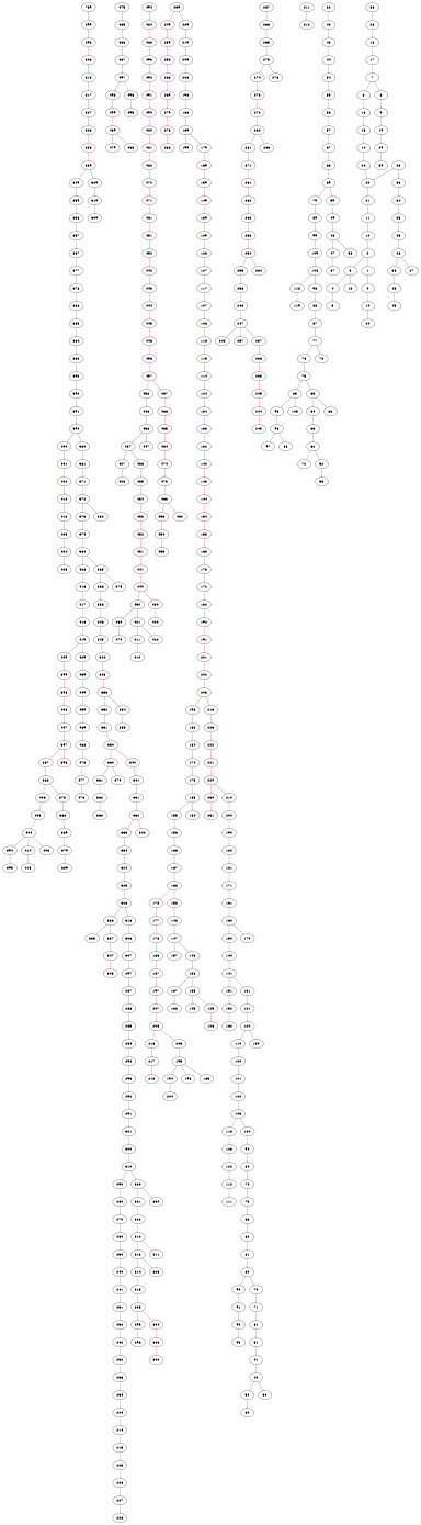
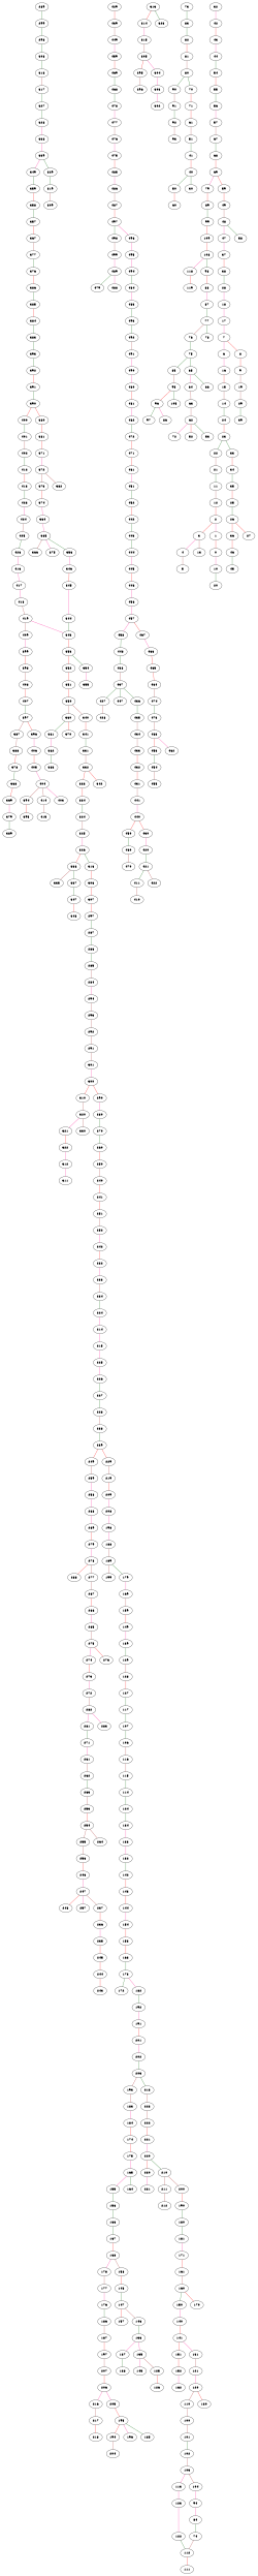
  graph {
    edge [color=red]
-   289 [label=789]
+   289
    299
    298
    308
    318
    317
    327
    328
    338
    339
    349
    329
    359
    319
    358
    357
    367
    377
    376
    386
    385
    384
    383
    393
    392
    391
    390
    400
    380
    401
    381
    402
    412
    413
    423
    424
    425
    426
    416
    417
    418
    419
    409
    429
    399
    439
    398
    408
    407
    397
    387
    396
    388
    406
    378
    368
    369
    379
    389
    405
    404
    394
    414
    403
    395
    415
    449
    459
    469
    468
    478
    477
    476
    475
    485
    486
    487
    497
    498
    496
    499
    495
    489
    479
    488
    494
    484
    483
    493
    492
    491
    490
    480
    481
    482
    472
    471
    461
    451
    452
    442
    443
    444
    445
    446
    456
    457
    458
    467
    448
    466
    438
    437
    427
    447
    436
    428
    435
    434
    433
    432
    431
    441
    440
    450
    430
    460
    420
    470
    421
    411
    422
    410
    465
    464
    474
    473
    463
    453
    462
    454
    455
    371
    372
    373
    382
    374
    364
    365
    366
    375
    356
    346
    345
    344
    343
    353
    352
    354
    351
    355
    350
    360
    340
    361
    370
    341
    362
    363
    331
    332
    333
    342
    334
    324
    325
    326
    336
    316
    335
    337
    306
    347
    348
    307
    297
    287
    286
    285
    284
    294
    293
    292
    291
    301
    300
    310
    290
    320
    280
    321
    330
    322
    312
    313
    311
    314
    323
    315
    305
    295
    304
    296
    303
    302
    270
    260
    250
    240
    241
    251
    252
    242
    232
    233
    234
    224
    214
    215
    225
    226
    227
    228
+   238
    239
    249
    229
    259
    219
    258
    268
    269
    279
    278
    288
+   277
    267
    266
    265
    275
    274
    276
    273
    272
    282
    281
    283
    271
    261
    262
    263
    253
    254
    255
    264
    256
    246
    247
    248
    257
    237
    236
    235
    245
    244
    243
    209
    208
    198
    188
    189
    199
    179
    169
    159
    149
    139
    129
    128
    127
    117
    107
    106
    116
    115
    114
    124
    134
    133
    132
    142
    143
    144
    154
    153
    163
    173
    172
    182
    192
    191
    201
    202
    203
    193
    213
    183
    223
    184
    174
    175
    165
    155
    164
    156
    166
    167
    168
    178
    158
    177
    148
    176
    186
    187
    197
    207
    206
    216
    205
    217
    195
    218
    194
    196
    185
    204
    147
    157
    146
    136
    137
    135
    138
    145
    125
    126
    222
    221
    220
    230
    210
    231
    211
    200
    212
    190
    180
    181
    171
    161
    160
    150
    170
    140
    141
    151
    131
    152
    121
    162
    120
    110
    130
    100
    101
    102
    103
    113
    104
    123
    94
    122
    112
    111
    84
    74
    73
    83
    82
    81
    80
    90
    70
    91
    71
    92
    93
    61
    51
    41
    40
    50
    30
    60
    32
    42
    43
    44
    54
    55
    56
    57
    67
    68
    69
    79
    59
    89
    49
    99
    109
    108
    118
    98
    119
    88
    87
    77
    76
    78
    75
    85
    65
    95
    64
    66
    96
    105
    97
    86
    63
    62
    72
    52
    53
    48
    47
    58
    37
    38
    28
    18
    17
    7
    6
    8
    16
    9
    15
    14
    24
    23
    22
    33
    21
    34
    11
    12
    2
    3
    1
    4
    13
    0
    5
    10
    20
    35
    25
    26
    36
    27
    46
    45
    19
    29
    39
    309
    289 -- 299 [color=darkgreen]
    299 -- 298 [color=darkgreen]
-   298 -- 308 [color=deeppink]
+   298 -- 308 [color=darkgreen]
    308 -- 318 [color=darkgreen]
    318 -- 317 [color=brown]
    317 -- 327 [color=darkgreen]
    327 -- 328 [color=darkgreen]
    328 -- 338 [color=deeppink]
    338 -- 339 [color=deeppink]
    339 -- 349 [color=deeppink]
    339 -- 329 [color=darkgreen]
    349 -- 359 [color=darkgreen]
    329 -- 319 [color=darkgreen]
    359 -- 358
    319 -- 309 [color=brown]
    358 -- 357 [color=darkgreen]
    357 -- 367
    367 -- 377 [color=brown]
    377 -- 376 [color=darkgreen]
    376 -- 386
    386 -- 385 [color=darkgreen]
    385 -- 384
    384 -- 383 [color=darkgreen]
    383 -- 393 [color=darkgreen]
    393 -- 392 [color=darkgreen]
    392 -- 391
    391 -- 390 [color=darkgreen]
    390 -- 400
    390 -- 380
    400 -- 401 [color=darkgreen]
    380 -- 381
    401 -- 402 [color=brown]
    381 -- 371
    402 -- 412 [color=darkgreen]
    412 -- 413
    413 -- 423 [color=darkgreen]
    423 -- 424 [color=deeppink]
    424 -- 425 [color=brown]
-   364 -- 426 [color=darkgreen]
+   425 -- 426 [color=darkgreen]
    426 -- 416 [color=deeppink]
    416 -- 417 [color=deeppink]
    417 -- 418 [color=deeppink]
    418 -- 419 [color=brown]
    419 -- 409 [color=brown]
-   419 -- 429 [color=deeppink]
+   419 -- 343 [color=deeppink]
    409 -- 399 [color=deeppink]
    429 -- 439
    399 -- 398
    439 -- 449 [color=brown]
    398 -- 408 [color=brown]
    408 -- 407
    407 -- 397 [color=darkgreen]
    397 -- 387 [color=brown]
    397 -- 396
    387 -- 388 [color=brown]
-   388 -- 406 [color=deeppink]
+   396 -- 406 [color=deeppink]
    388 -- 378
    406 -- 405
    378 -- 368 [color=darkgreen]
    368 -- 369
    369 -- 379 [color=deeppink]
    379 -- 389 [color=darkgreen]
    405 -- 404 [color=deeppink]
    404 -- 394 [color=brown]
    404 -- 414 [color=brown]
    404 -- 403 [color=deeppink]
    394 -- 395
    414 -- 415 [color=brown]
    449 -- 459 [color=deeppink]
    459 -- 469
    469 -- 468 [color=darkgreen]
    468 -- 478 [color=darkgreen]
    478 -- 477 [color=deeppink]
    477 -- 476 [color=brown]
+   476 -- 475 [color=deeppink]
    475 -- 485
    485 -- 486 [color=deeppink]
    486 -- 487 [color=brown]
    487 -- 497
    497 -- 498 [color=darkgreen]
    497 -- 496 [color=deeppink]
    498 -- 499 [color=brown]
    496 -- 495 [color=deeppink]
    499 -- 489 [color=deeppink]
+   495 -- 494 [color=deeppink]
    489 -- 479 [color=darkgreen]
    489 -- 488 [color=deeppink]
    494 -- 484 [color=darkgreen]
    484 -- 483 [color=deeppink]
    483 -- 493 [color=darkgreen]
    493 -- 492 [color=darkgreen]
    492 -- 491 [color=brown]
    491 -- 490 [color=deeppink]
    490 -- 480 [color=deeppink]
    480 -- 481
    481 -- 482 [color=deeppink]
    482 -- 472 [color=darkgreen]
    472 -- 471
    471 -- 461
    461 -- 451 [color=deeppink]
    451 -- 452 [color=darkgreen]
    452 -- 442
    442 -- 443 [color=darkgreen]
    443 -- 444 [color=darkgreen]
    444 -- 445 [color=deeppink]
    445 -- 446
    446 -- 456 [color=deeppink]
    456 -- 457 [color=deeppink]
    457 -- 458 [color=deeppink]
    457 -- 467
    458 -- 448 [color=darkgreen]
    467 -- 466 [color=deeppink]
    448 -- 438 [color=darkgreen]
    466 -- 465
    438 -- 437 [color=brown]
    437 -- 427 [color=darkgreen]
-   438 -- 447 [color=darkgreen]
+   437 -- 447 [color=darkgreen]
    437 -- 436 [color=darkgreen]
    427 -- 428 [color=brown]
    436 -- 435 [color=darkgreen]
    435 -- 434 [color=brown]
    434 -- 433 [color=brown]
    433 -- 432
    432 -- 431
    431 -- 441 [color=brown]
    441 -- 440 [color=deeppink]
    440 -- 450
    440 -- 430
    450 -- 460 [color=darkgreen]
    430 -- 420 [color=deeppink]
    460 -- 470 [color=brown]
-   450 -- 421 [color=darkgreen]
+   420 -- 421 [color=darkgreen]
    421 -- 411 [color=darkgreen]
    421 -- 422 [color=brown]
    411 -- 410 [color=brown]
    465 -- 464
    464 -- 474 [color=brown]
    474 -- 473 [color=darkgreen]
    473 -- 463 [color=brown]
    463 -- 453
    463 -- 462 [color=deeppink]
    453 -- 454 [color=darkgreen]
    454 -- 455 [color=brown]
    371 -- 372 [color=deeppink]
    372 -- 373 [color=brown]
    372 -- 382 [color=brown]
    373 -- 374
    374 -- 364 [color=deeppink]
    364 -- 365 [color=deeppink]
    365 -- 366 [color=brown]
    365 -- 375 [color=deeppink]
-   366 -- 356 [color=darkgreen]
+   365 -- 356 [color=darkgreen]
    356 -- 346 [color=deeppink]
    346 -- 345
    345 -- 344 [color=deeppink]
    344 -- 343 [color=darkgreen]
    343 -- 353
    353 -- 352
    353 -- 354 [color=darkgreen]
    352 -- 351
    354 -- 355 [color=deeppink]
    351 -- 350
    350 -- 360 [color=brown]
    350 -- 340 [color=brown]
    360 -- 361 [color=darkgreen]
    360 -- 370
    340 -- 341
    361 -- 362 [color=deeppink]
    341 -- 331 [color=darkgreen]
    362 -- 363 [color=darkgreen]
    331 -- 332 [color=brown]
    332 -- 333
    332 -- 342
    333 -- 334
    334 -- 324 [color=darkgreen]
    324 -- 325 [color=brown]
    325 -- 326 [color=deeppink]
    326 -- 336
    326 -- 316 [color=darkgreen]
    336 -- 335 [color=brown]
    336 -- 337 [color=darkgreen]
    316 -- 306
    337 -- 347 [color=darkgreen]
    306 -- 307
    347 -- 348
    307 -- 297
    297 -- 287 [color=darkgreen]
    287 -- 286 [color=darkgreen]
    286 -- 285 [color=darkgreen]
    285 -- 284 [color=brown]
    284 -- 294 [color=deeppink]
    294 -- 293 [color=brown]
    293 -- 292 [color=brown]
    292 -- 291 [color=brown]
    291 -- 301 [color=brown]
    301 -- 300 [color=deeppink]
    300 -- 310
-   310 -- 290
+   300 -- 290
    310 -- 320 [color=brown]
    290 -- 280 [color=deeppink]
    320 -- 321 [color=deeppink]
    320 -- 330 [color=brown]
    280 -- 270 [color=darkgreen]
    321 -- 322
    322 -- 312 [color=deeppink]
-   312 -- 313
    312 -- 311 [color=deeppink]
    313 -- 314
    313 -- 323 [color=darkgreen]
    314 -- 315 [color=deeppink]
    315 -- 305 [color=brown]
    305 -- 295
    305 -- 304 [color=deeppink]
    295 -- 296 [color=brown]
    304 -- 303 [color=deeppink]
    303 -- 302 [color=deeppink]
    270 -- 260 [color=darkgreen]
    260 -- 250
    250 -- 240 [color=brown]
    240 -- 241
    241 -- 251
    251 -- 252 [color=brown]
    252 -- 242 [color=deeppink]
    242 -- 232
    232 -- 233 [color=deeppink]
    233 -- 234 [color=brown]
    234 -- 224 [color=darkgreen]
    224 -- 214 [color=deeppink]
    214 -- 215 [color=deeppink]
    215 -- 225 [color=deeppink]
    225 -- 226 [color=deeppink]
    226 -- 227 [color=darkgreen]
    227 -- 228 [color=darkgreen]
+   228 -- 238 [color=brown]
+   238 -- 239 [color=darkgreen]
    239 -- 249
    239 -- 229
    249 -- 259 [color=brown]
    229 -- 219 [color=brown]
    259 -- 258 [color=deeppink]
    219 -- 209
    258 -- 268 [color=deeppink]
    268 -- 269 [color=deeppink]
    269 -- 279
    279 -- 278 [color=deeppink]
    278 -- 288
+   278 -- 277 [color=brown]
+   277 -- 267 [color=brown]
    267 -- 266
    266 -- 265 [color=deeppink]
    265 -- 275 [color=brown]
    275 -- 274 [color=deeppink]
    275 -- 276
    274 -- 273
    273 -- 272 [color=deeppink]
    272 -- 282 [color=brown]
    282 -- 281 [color=deeppink]
    282 -- 283 [color=deeppink]
    281 -- 271 [color=darkgreen]
    271 -- 261 [color=deeppink]
    261 -- 262 [color=brown]
    262 -- 263 [color=darkgreen]
    263 -- 253 [color=brown]
    253 -- 254
    254 -- 255 [color=brown]
    254 -- 264 [color=brown]
    255 -- 256 [color=brown]
    256 -- 246
    246 -- 247 [color=deeppink]
    247 -- 248
    247 -- 257 [color=deeppink]
    247 -- 237 [color=brown]
    237 -- 236
    236 -- 235 [color=deeppink]
    235 -- 245
    245 -- 244
    244 -- 243
    209 -- 208 [color=deeppink]
    208 -- 198 [color=deeppink]
    198 -- 188 [color=deeppink]
    188 -- 189 [color=brown]
    189 -- 199 [color=brown]
    189 -- 179 [color=darkgreen]
    179 -- 169 [color=deeppink]
    169 -- 159 [color=brown]
    159 -- 149
    149 -- 139 [color=deeppink]
    139 -- 129 [color=darkgreen]
    129 -- 128 [color=brown]
    128 -- 127
    127 -- 117 [color=darkgreen]
    117 -- 107 [color=darkgreen]
    107 -- 106 [color=darkgreen]
    106 -- 116 [color=brown]
    116 -- 115 [color=brown]
    115 -- 114 [color=darkgreen]
    114 -- 124 [color=darkgreen]
    124 -- 134 [color=darkgreen]
    134 -- 133 [color=deeppink]
    133 -- 132 [color=deeppink]
    132 -- 142 [color=darkgreen]
    142 -- 143
    143 -- 144
    144 -- 154 [color=deeppink]
    154 -- 153
    153 -- 163
    163 -- 173 [color=darkgreen]
    173 -- 172 [color=darkgreen]
-   172 -- 182 [color=deeppink]
+   173 -- 182 [color=deeppink]
    182 -- 192 [color=darkgreen]
    192 -- 191 [color=deeppink]
    191 -- 201
    201 -- 202 [color=deeppink]
    202 -- 203 [color=darkgreen]
    203 -- 193 [color=brown]
    203 -- 213 [color=darkgreen]
    193 -- 183 [color=brown]
    213 -- 223 [color=brown]
    183 -- 184 [color=deeppink]
    223 -- 222 [color=brown]
    184 -- 174
    174 -- 175
    175 -- 165 [color=deeppink]
    165 -- 155 [color=deeppink]
    165 -- 164 [color=darkgreen]
    155 -- 156 [color=darkgreen]
    156 -- 166 [color=darkgreen]
    166 -- 167 [color=darkgreen]
    167 -- 168
    168 -- 178 [color=deeppink]
    168 -- 158 [color=brown]
    178 -- 177 [color=brown]
    158 -- 148
    177 -- 176 [color=deeppink]
    148 -- 147 [color=darkgreen]
    176 -- 186 [color=darkgreen]
    186 -- 187 [color=brown]
    187 -- 197
    197 -- 207 [color=brown]
    207 -- 206
    206 -- 216 [color=deeppink]
    206 -- 205 [color=deeppink]
    216 -- 217 [color=brown]
    205 -- 195
    217 -- 218
    195 -- 194
    195 -- 196 [color=deeppink]
    195 -- 185 [color=darkgreen]
    194 -- 204 [color=brown]
    147 -- 157
    147 -- 146 [color=brown]
    146 -- 136 [color=darkgreen]
-   136 -- 137 [color=darkgreen]
+   136 -- 137 [color=deeppink]
    136 -- 135 [color=deeppink]
    137 -- 138 [color=darkgreen]
-   135 -- 145 [color=darkgreen]
+   135 -- 145 [color=deeppink]
    135 -- 125 [color=brown]
    125 -- 126
    222 -- 221
    221 -- 220 [color=deeppink]
    220 -- 230
    220 -- 210 [color=darkgreen]
    230 -- 231 [color=deeppink]
+   210 -- 211 [color=brown]
    210 -- 200 [color=brown]
    211 -- 212 [color=brown]
    200 -- 190
    190 -- 180 [color=darkgreen]
    180 -- 181 [color=darkgreen]
    181 -- 171 [color=deeppink]
    171 -- 161
    161 -- 160 [color=brown]
    160 -- 150 [color=darkgreen]
    160 -- 170
    150 -- 140 [color=deeppink]
    140 -- 141
    141 -- 151
    141 -- 131 [color=deeppink]
    151 -- 152
    131 -- 121 [color=brown]
    152 -- 162 [color=deeppink]
    121 -- 120 [color=deeppink]
    120 -- 110 [color=brown]
    120 -- 130
    110 -- 100 [color=brown]
    100 -- 101 [color=brown]
    101 -- 102 [color=darkgreen]
    102 -- 103 [color=brown]
    103 -- 113 [color=deeppink]
    103 -- 104 [color=brown]
    113 -- 123 [color=deeppink]
    104 -- 94 [color=deeppink]
    123 -- 122 [color=deeppink]
    94 -- 84 [color=deeppink]
    122 -- 112 [color=darkgreen]
    112 -- 111
    84 -- 74 [color=darkgreen]
-   74 -- 73 [color=brown]
+   74 -- 112 [color=brown]
    73 -- 83 [color=darkgreen]
    83 -- 82 [color=darkgreen]
    82 -- 81
    81 -- 80 [color=brown]
    80 -- 90 [color=darkgreen]
    80 -- 70 [color=darkgreen]
    90 -- 91 [color=brown]
    70 -- 71
    91 -- 92 [color=darkgreen]
    71 -- 61
    92 -- 93 [color=brown]
    61 -- 51 [color=brown]
    51 -- 41 [color=darkgreen]
    41 -- 40
    40 -- 50 [color=darkgreen]
    40 -- 30 [color=darkgreen]
    50 -- 60
    32 -- 42 [color=deeppink]
    42 -- 43
    43 -- 44 [color=deeppink]
    44 -- 54 [color=darkgreen]
    54 -- 55
    55 -- 56 [color=darkgreen]
    56 -- 57 [color=deeppink]
    57 -- 67 [color=brown]
    67 -- 68 [color=darkgreen]
    68 -- 69
    69 -- 79 [color=deeppink]
    69 -- 59
    79 -- 89
    59 -- 49
    89 -- 99 [color=darkgreen]
    49 -- 48 [color=brown]
    99 -- 109
    109 -- 108
    108 -- 118 [color=deeppink]
    108 -- 98 [color=darkgreen]
    118 -- 119
    98 -- 88
    88 -- 87 [color=deeppink]
    87 -- 77 [color=darkgreen]
    77 -- 76 [color=brown]
    77 -- 78 [color=darkgreen]
    76 -- 75 [color=darkgreen]
    75 -- 85 [color=darkgreen]
    75 -- 65 [color=darkgreen]
    85 -- 95 [color=brown]
    65 -- 64 [color=deeppink]
    65 -- 66 [color=darkgreen]
    95 -- 96
-   85 -- 105 [color=darkgreen]
+   95 -- 105 [color=darkgreen]
    64 -- 63 [color=brown]
    96 -- 97 [color=darkgreen]
    96 -- 86 [color=deeppink]
    63 -- 62 [color=brown]
    62 -- 72 [color=deeppink]
    62 -- 52
-   52 -- 53 [color=darkgreen]
+   62 -- 53 [color=darkgreen]
    48 -- 47 [color=deeppink]
    48 -- 58 [color=darkgreen]
    47 -- 37 [color=deeppink]
+   37 -- 38
    38 -- 28 [color=darkgreen]
    28 -- 18 [color=deeppink]
    18 -- 17 [color=deeppink]
    17 -- 7 [color=deeppink]
    7 -- 6 [color=deeppink]
    7 -- 8
    6 -- 16 [color=deeppink]
    8 -- 9
    16 -- 15
    9 -- 19 [color=brown]
    15 -- 14 [color=brown]
    14 -- 24 [color=darkgreen]
-   24 -- 22
+   24 -- 23
    23 -- 22 [color=darkgreen]
    23 -- 33 [color=darkgreen]
    22 -- 21 [color=brown]
    33 -- 34
    21 -- 11 [color=darkgreen]
    34 -- 35 [color=darkgreen]
    11 -- 12 [color=brown]
    12 -- 2
    2 -- 3
    2 -- 1 [color=deeppink]
    3 -- 4 [color=deeppink]
    3 -- 13 [color=brown]
    1 -- 0
    4 -- 5 [color=brown]
    0 -- 10 [color=deeppink]
    10 -- 20 [color=darkgreen]
    35 -- 25
    25 -- 26 [color=darkgreen]
    26 -- 36
    26 -- 27
    36 -- 46
    46 -- 45 [color=darkgreen]
    19 -- 29 [color=brown]
    29 -- 39 [color=darkgreen]
  }
